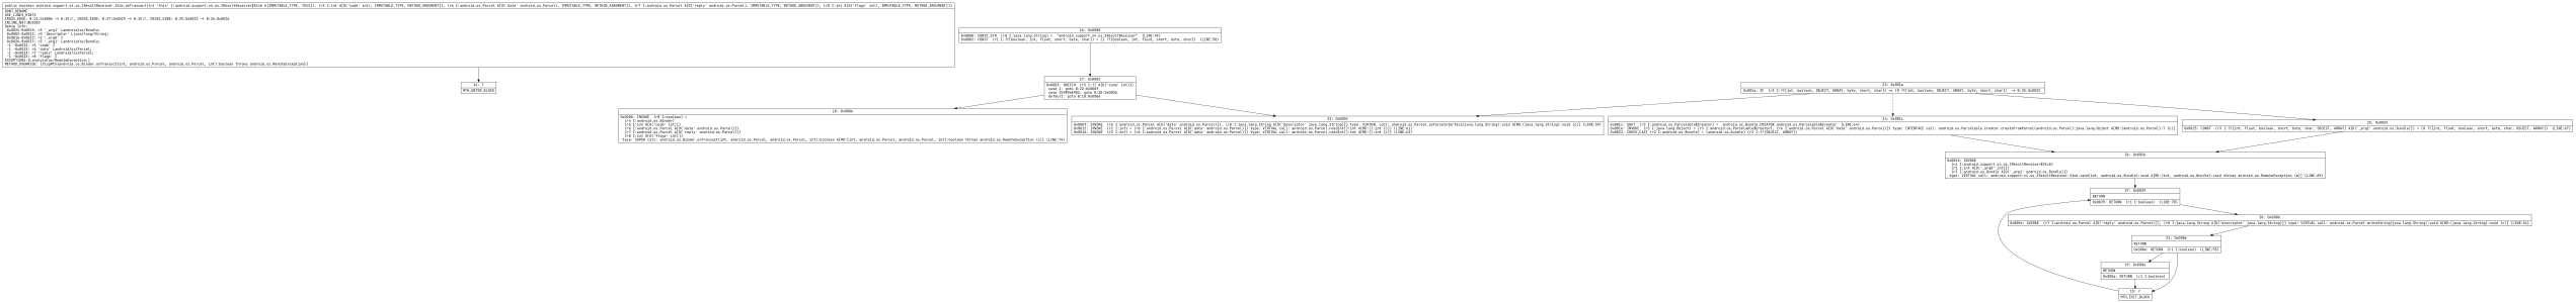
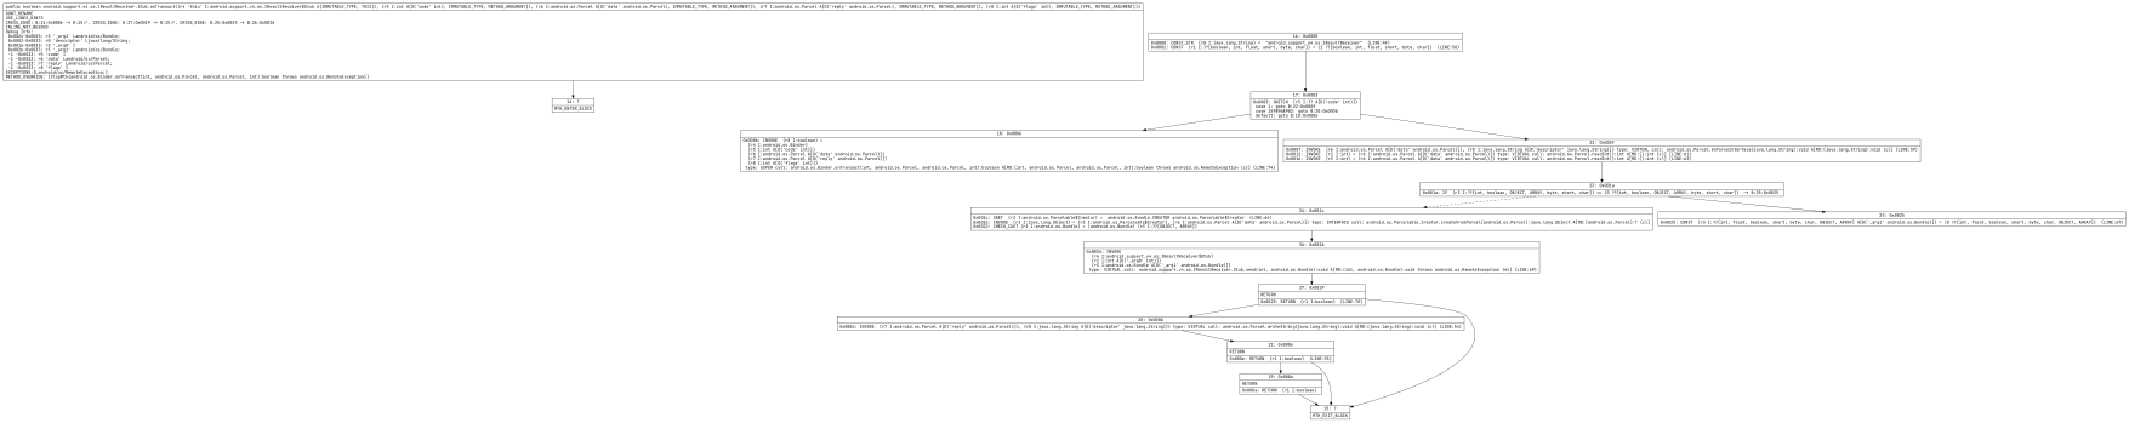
  digraph {
    fontname="JetBrains Mono"
    node [fontname="JetBrains Mono" shape=record]
    edge [fontname="JetBrains Mono"]
    n1 [label="{14\:\ ?|MTH_ENTER_BLOCK\l}"]
    n2 [label="{16\:\ 0x0000|0x0000: CONST_STR  (r0 I:java.lang.String) =  \"android.support.v4.os.IResultReceiver\"  (LINE:49)\l0x0002: CONST  (r1 I:??[boolean, int, float, short, byte, char]) = (1 ??[boolean, int, float, short, byte, char])  (LINE:50)\l}"]
    n3 [label="{17\:\ 0x0003|0x0003: SWITCH  (r5 I:?? A[D('code' int)])\l case 1: goto B:22:0x000f\l case 1598968902: goto B:20:0x000b\l default: goto B:18:0x0006 \l}"]
    n4 [label="{18\:\ 0x0006|0x0006: INVOKE  (r8 I:boolean) = \l  (r4 I:android.os.Binder)\l  (r5 I:int A[D('code' int)])\l  (r6 I:android.os.Parcel A[D('data' android.os.Parcel)])\l  (r7 I:android.os.Parcel A[D('reply' android.os.Parcel)])\l  (r8 I:int A[D('flags' int)])\l type: SUPER call: android.os.Binder.onTransact(int, android.os.Parcel, android.os.Parcel, int):boolean A[MD:(int, android.os.Parcel, android.os.Parcel, int):boolean throws android.os.RemoteException (c)] (LINE:74)\l}"]
    n5 [label="{22\:\ 0x000f|0x000f: INVOKE  (r6 I:android.os.Parcel A[D('data' android.os.Parcel)]), (r0 I:java.lang.String A[D('descriptor' java.lang.String)]) type: VIRTUAL call: android.os.Parcel.enforceInterface(java.lang.String):void A[MD:(java.lang.String):void (c)] (LINE:59)\l0x0012: INVOKE  (r2 I:int) = (r6 I:android.os.Parcel A[D('data' android.os.Parcel)]) type: VIRTUAL call: android.os.Parcel.readInt():int A[MD:():int (c)] (LINE:61)\l0x0016: INVOKE  (r3 I:int) = (r6 I:android.os.Parcel A[D('data' android.os.Parcel)]) type: VIRTUAL call: android.os.Parcel.readInt():int A[MD:():int (c)] (LINE:63)\l}"]
    n6 [label="{20\:\ 0x000b|0x000b: INVOKE  (r7 I:android.os.Parcel A[D('reply' android.os.Parcel)]), (r0 I:java.lang.String A[D('descriptor' java.lang.String)]) type: VIRTUAL call: android.os.Parcel.writeString(java.lang.String):void A[MD:(java.lang.String):void (c)] (LINE:54)\l}"]
    n7 [label="{21\:\ 0x000e|RETURN\l|0x000e: RETURN  (r1 I:boolean)  (LINE:55)\l}"]
    n8 [label="{23\:\ 0x001a|0x001a: IF  (r3 I:??[int, boolean, OBJECT, ARRAY, byte, short, char]) == (0 ??[int, boolean, OBJECT, ARRAY, byte, short, char])  \-\> B:25:0x0025 \l}"]
    n9 [label="{19\:\ 0x000a|RETURN\l|0x000a: RETURN  (r1 I:boolean) \l}"]
    n10 [label="{15\:\ ?|MTH_EXIT_BLOCK\l}"]
    n11 [label="{24\:\ 0x001c|0x001c: SGET  (r3 I:android.os.Parcelable$Creator) =  android.os.Bundle.CREATOR android.os.Parcelable$Creator  (LINE:64)\l0x001e: INVOKE  (r3 I:java.lang.Object) = (r3 I:android.os.Parcelable$Creator), (r6 I:android.os.Parcel A[D('data' android.os.Parcel)]) type: INTERFACE call: android.os.Parcelable.Creator.createFromParcel(android.os.Parcel):java.lang.Object A[MD:(android.os.Parcel):T (c)]\l0x0022: CHECK_CAST (r3 I:android.os.Bundle) = (android.os.Bundle) (r3 I:??[OBJECT, ARRAY]) \l}"]
    n12 [label="{25\:\ 0x0025|0x0025: CONST  (r3 I:??[int, float, boolean, short, byte, char, OBJECT, ARRAY] A[D('_arg1' android.os.Bundle)]) = (0 ??[int, float, boolean, short, byte, char, OBJECT, ARRAY])  (LINE:67)\l}"]
    n13 [label="{26\:\ 0x0026|0x0026: INVOKE  \l  (r4 I:android.support.v4.os.IResultReceiver$Stub)\l  (r2 I:int A[D('_arg0' int)])\l  (r3 I:android.os.Bundle A[D('_arg1' android.os.Bundle)])\l type: VIRTUAL call: android.support.v4.os.IResultReceiver.Stub.send(int, android.os.Bundle):void A[MD:(int, android.os.Bundle):void throws android.os.RemoteException (m)] (LINE:69)\l}"]
    n14 [label="{27\:\ 0x0029|RETURN\l|0x0029: RETURN  (r1 I:boolean)  (LINE:70)\l}"]
    n15 [label="{public boolean android.support.v4.os.IResultReceiver.Stub.onTransact((r4 'this' I:android.support.v4.os.IResultReceiver$Stub A[IMMUTABLE_TYPE, THIS]), (r5 I:int A[D('code' int), IMMUTABLE_TYPE, METHOD_ARGUMENT]), (r6 I:android.os.Parcel A[D('data' android.os.Parcel), IMMUTABLE_TYPE, METHOD_ARGUMENT]), (r7 I:android.os.Parcel A[D('reply' android.os.Parcel), IMMUTABLE_TYPE, METHOD_ARGUMENT]), (r8 I:int A[D('flags' int), IMMUTABLE_TYPE, METHOD_ARGUMENT]))  | DONT_RENAME\lUSE_LINES_HINTS\lCROSS_EDGE: B:21:0x000e \-\> B:15:?, CROSS_EDGE: B:27:0x0029 \-\> B:15:?, CROSS_EDGE: B:25:0x0025 \-\> B:26:0x0026\lINLINE_NOT_NEEDED\lDebug Info:\l  0x0024\-0x0025: r3 '_arg1' Landroid\/os\/Bundle;\l  0x0002\-0x0033: r0 'descriptor' Ljava\/lang\/String;\l  0x0016\-0x0033: r2 '_arg0' I\l  0x0026\-0x0033: r3 '_arg1' Landroid\/os\/Bundle;\l  \-1 \-0x0033: r5 'code' I\l  \-1 \-0x0033: r6 'data' Landroid\/os\/Parcel;\l  \-1 \-0x0033: r7 'reply' Landroid\/os\/Parcel;\l  \-1 \-0x0033: r8 'flags' I\lEXCEPTIONS:[Landroid\/os\/RemoteException;]\lMETHOD_OVERRIDE: [ClspMth\{android.os.Binder.onTransact(int, android.os.Parcel, android.os.Parcel, int):boolean throws android.os.RemoteException\}]\l}"]
    n2 -> n3
    n3 -> n4
    n3 -> n5
-   n8 -> n5
+   n5 -> n8
    n6 -> n7
    n7 -> n9
    n7 -> n10
    n8 -> n11 [style=dashed]
    n8 -> n12
    n9 -> n10
    n11 -> n13
-   n12 -> n13
    n13 -> n14
    n14 -> n6
-   n10 -> n14
+   n14 -> n10
    n15 -> n1
  }
